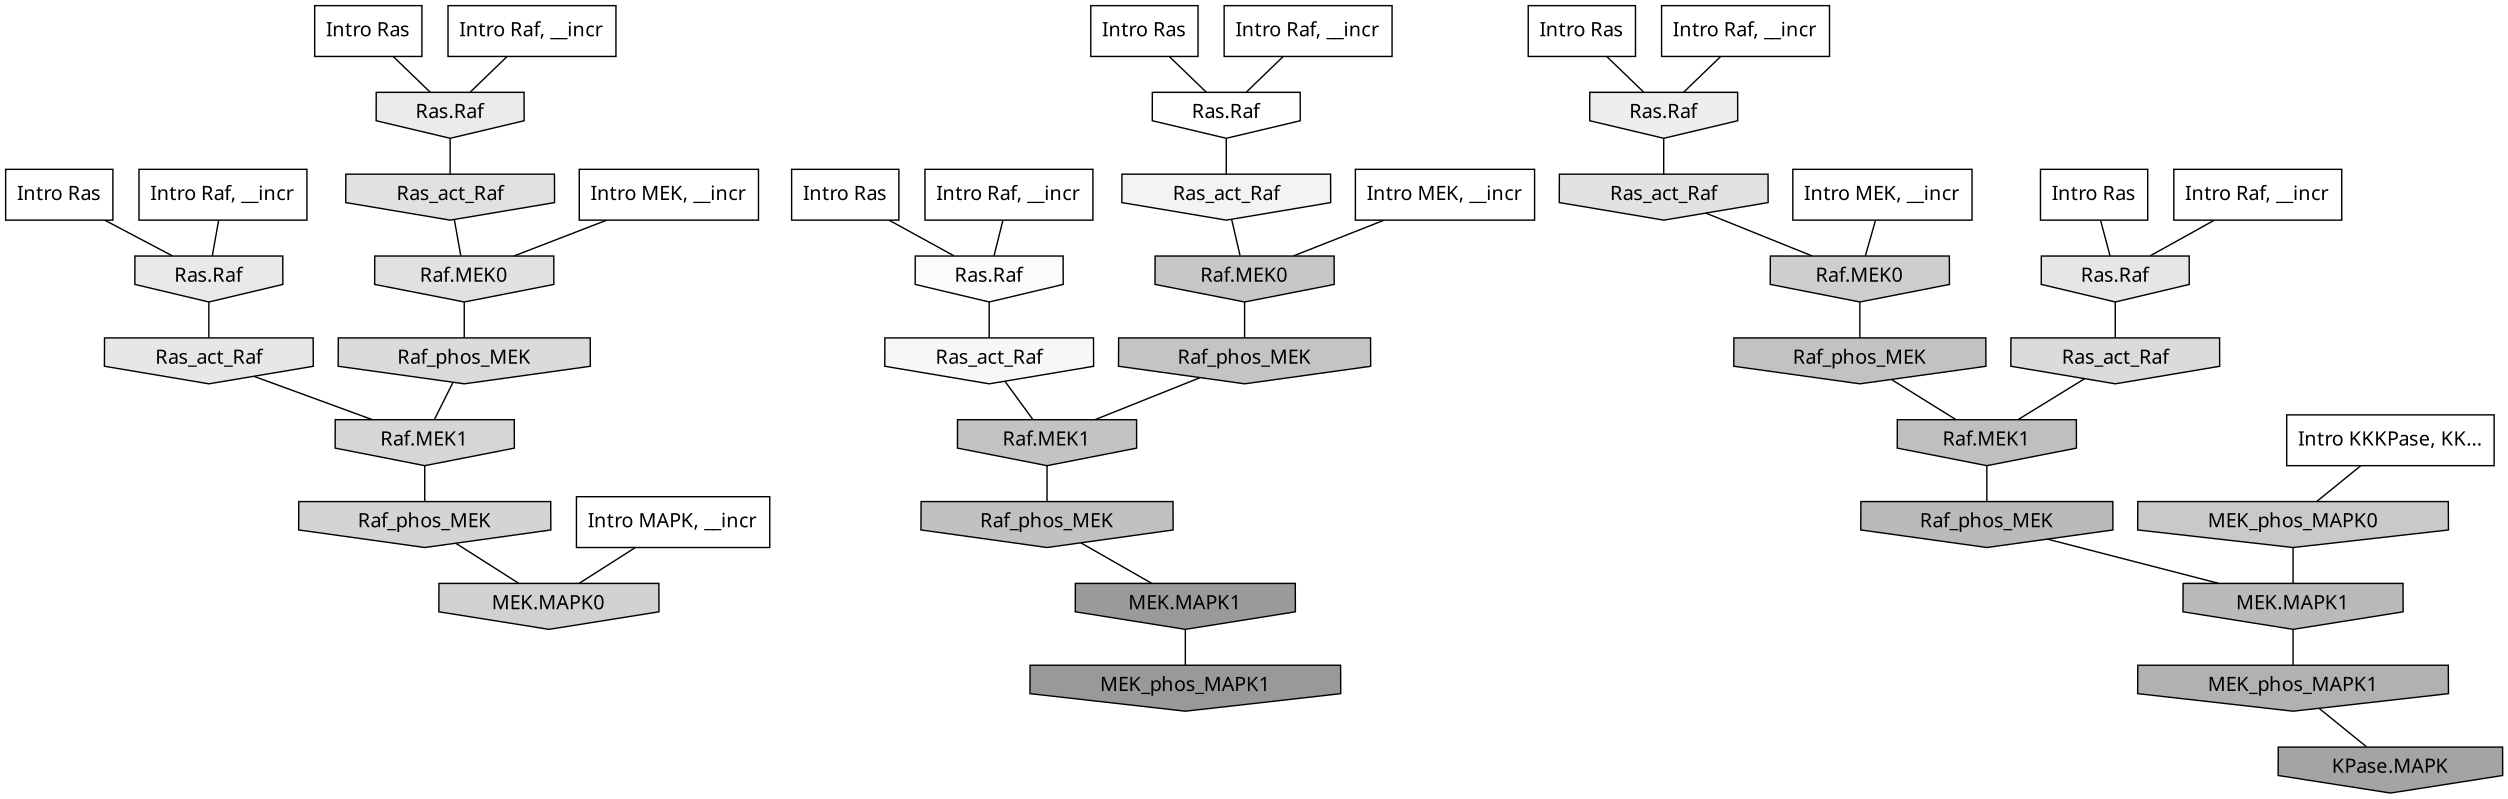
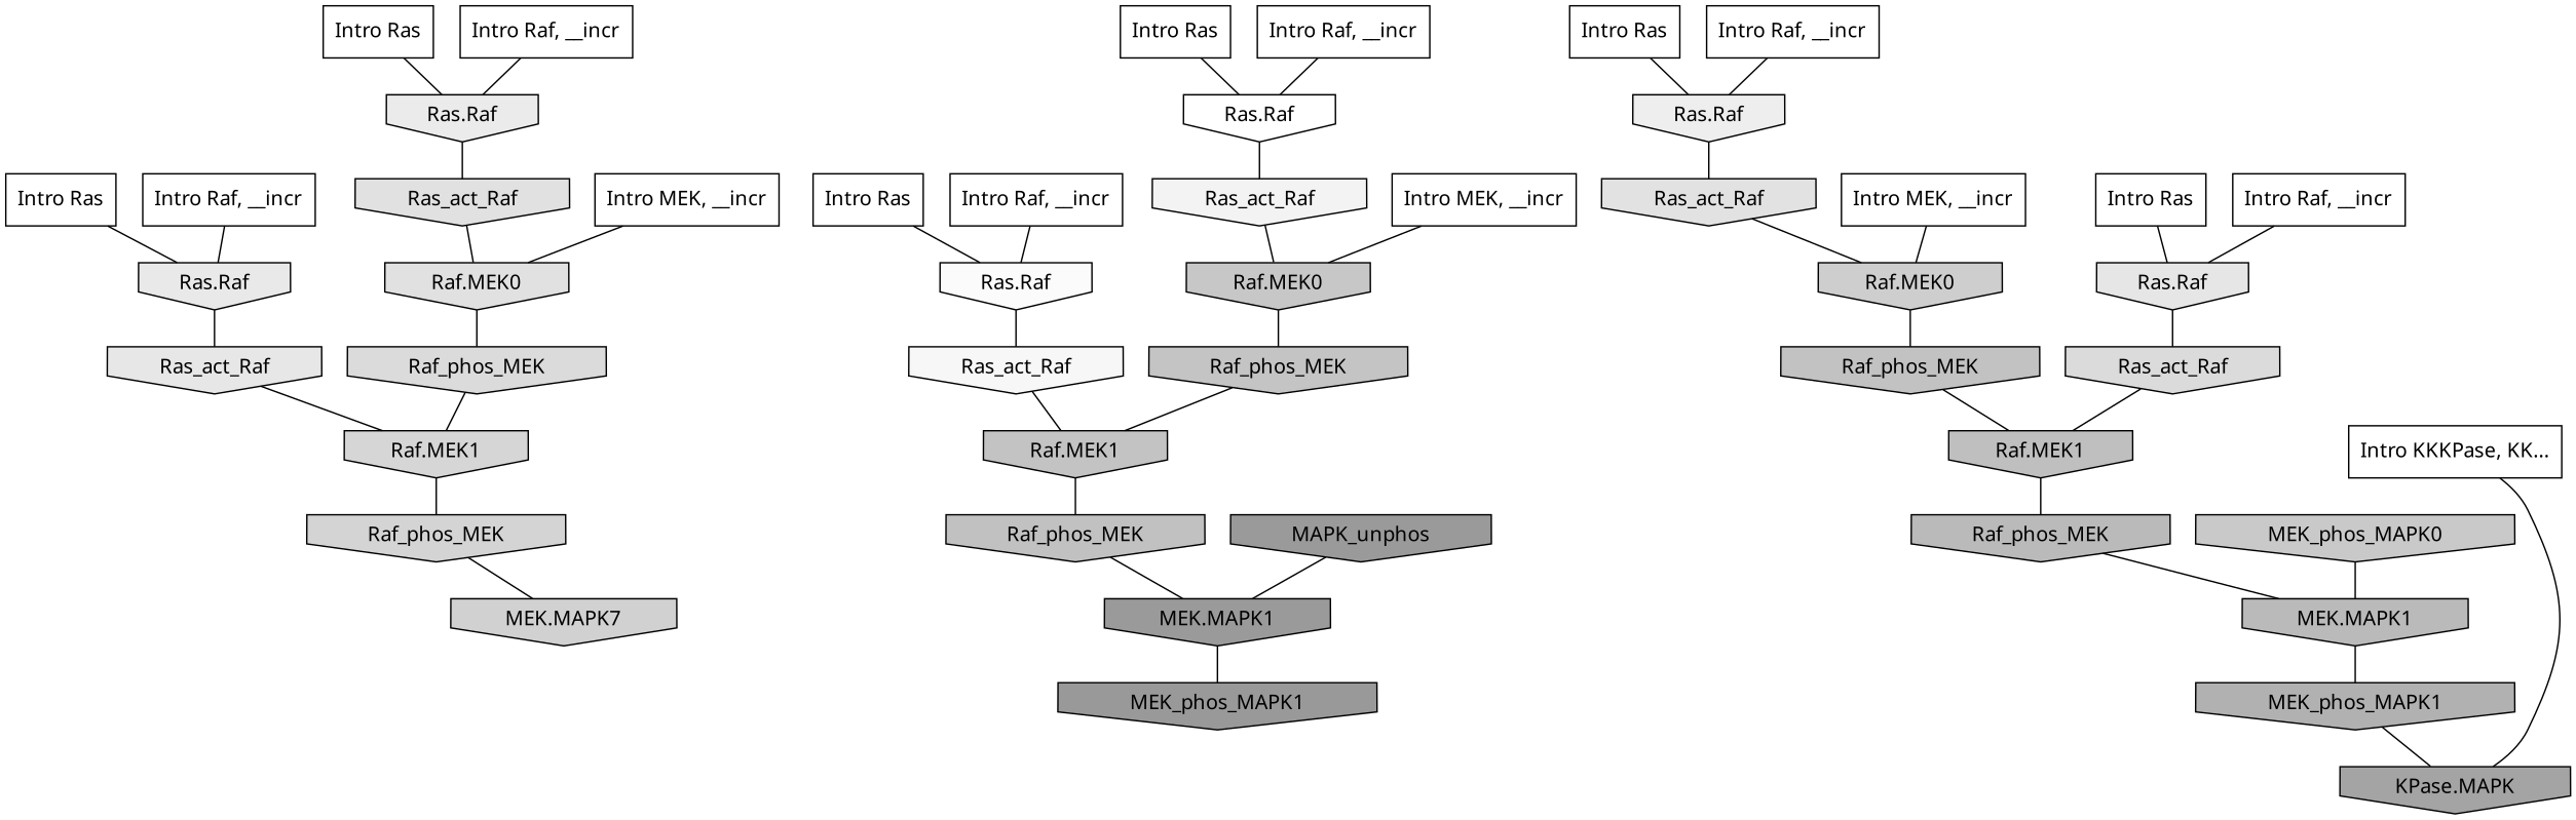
  digraph {
    rankdir=TB
    ranksep=0.30
    node [fillcolor="0.000 0.000 1.000" fontname="CMU Serif" shape=invhouse style=filled]
    edge [color="0.000 0.000 0.000" dir=none fontname="CMU Serif"]
    n1 [label="Intro Ras" shape=rectangle]
    n2 [fillcolor="0.000 0.000 0.911" label="Ras.Raf"]
    n3 [fillcolor="0.000 0.000 0.906" label=Ras_act_Raf]
    n4 [label="Intro Ras" shape=rectangle]
    n5 [fillcolor="0.000 0.000 0.984" label="Ras.Raf"]
    n6 [fillcolor="0.000 0.000 0.966" label=Ras_act_Raf]
    n7 [label="Intro Ras" shape=rectangle]
    n8 [fillcolor="0.000 0.000 0.930" label="Ras.Raf"]
    n9 [fillcolor="0.000 0.000 0.883" label=Ras_act_Raf]
    n10 [label="Intro Ras" shape=rectangle]
    n11 [fillcolor="0.000 0.000 0.899" label="Ras.Raf"]
    n12 [fillcolor="0.000 0.000 0.857" label=Ras_act_Raf]
    n13 [label="Intro Ras" shape=rectangle]
    n14 [fillcolor="0.000 0.000 0.921" label="Ras.Raf"]
    n15 [fillcolor="0.000 0.000 0.882" label=Ras_act_Raf]
    n16 [label="Intro Ras" shape=rectangle]
    n17 [fillcolor="0.000 0.000 0.999" label="Ras.Raf"]
    n18 [fillcolor="0.000 0.000 0.953" label=Ras_act_Raf]
    n19 [label="Intro Raf, __incr" shape=rectangle]
    n20 [label="Intro Raf, __incr" shape=rectangle]
    n21 [label="Intro Raf, __incr" shape=rectangle]
    n22 [label="Intro Raf, __incr" shape=rectangle]
    n23 [label="Intro Raf, __incr" shape=rectangle]
    n24 [label="Intro Raf, __incr" shape=rectangle]
    n25 [label="Intro MEK, __incr" shape=rectangle]
    n26 [fillcolor="0.000 0.000 0.882" label="Raf.MEK0"]
    n27 [fillcolor="0.000 0.000 0.856" label=Raf_phos_MEK]
    n28 [label="Intro MEK, __incr" shape=rectangle]
    n29 [fillcolor="0.000 0.000 0.778" label="Raf.MEK0"]
    n30 [fillcolor="0.000 0.000 0.769" label=Raf_phos_MEK]
    n31 [label="Intro MEK, __incr" shape=rectangle]
    n32 [fillcolor="0.000 0.000 0.807" label="Raf.MEK0"]
    n33 [fillcolor="0.000 0.000 0.761" label=Raf_phos_MEK]
-   n34 [label="Intro MAPK, __incr" shape=rectangle]
-   n35 [fillcolor="0.000 0.000 0.819" label="MEK.MAPK0"]
+   n35 [fillcolor="0.000 0.000 0.819" label="MEK.MAPK7"]
    n36 [label="Intro KKKPase, KK..." shape=rectangle]
    n37 [fillcolor="0.000 0.000 0.642" label="KPase.MAPK"]
    n38 [fillcolor="0.000 0.000 0.763" label="Raf.MEK1"]
    n39 [fillcolor="0.000 0.000 0.756" label=Raf_phos_MEK]
    n40 [fillcolor="0.000 0.000 0.836" label="Raf.MEK1"]
    n41 [fillcolor="0.000 0.000 0.832" label=Raf_phos_MEK]
    n42 [fillcolor="0.000 0.000 0.747" label="Raf.MEK1"]
    n43 [fillcolor="0.000 0.000 0.730" label=Raf_phos_MEK]
    n44 [fillcolor="0.000 0.000 0.789" label=MEK_phos_MAPK0]
    n45 [fillcolor="0.000 0.000 0.730" label="MEK.MAPK1"]
    n46 [fillcolor="0.000 0.000 0.692" label=MEK_phos_MAPK1]
    n47 [fillcolor="0.000 0.000 0.602" label="MEK.MAPK1"]
    n48 [fillcolor="0.000 0.000 0.600" label=MEK_phos_MAPK1]
+   n49 [fillcolor="0.000 0.000 0.602" label=MAPK_unphos]
    n1 -> n2
    n2 -> n3
    n3 -> n40
    n4 -> n5
    n5 -> n6
    n6 -> n38
    n7 -> n8
    n8 -> n9
    n9 -> n32
    n10 -> n11
    n11 -> n12
    n12 -> n42
    n13 -> n14
    n14 -> n15
    n15 -> n26
    n16 -> n17
    n17 -> n18
    n18 -> n29
    n19 -> n11
    n20 -> n17
    n21 -> n2
    n22 -> n14
    n23 -> n5
    n24 -> n8
    n25 -> n26
    n26 -> n27
    n27 -> n40
    n28 -> n29
    n29 -> n30
    n30 -> n38
    n31 -> n32
    n32 -> n33
    n33 -> n42
-   n34 -> n35
-   n36 -> n44
+   n36 -> n37
    n38 -> n39
    n39 -> n47
    n40 -> n41
    n41 -> n35
    n42 -> n43
    n43 -> n45
    n44 -> n45
    n45 -> n46
    n46 -> n37
    n47 -> n48
+   n49 -> n47
  }
